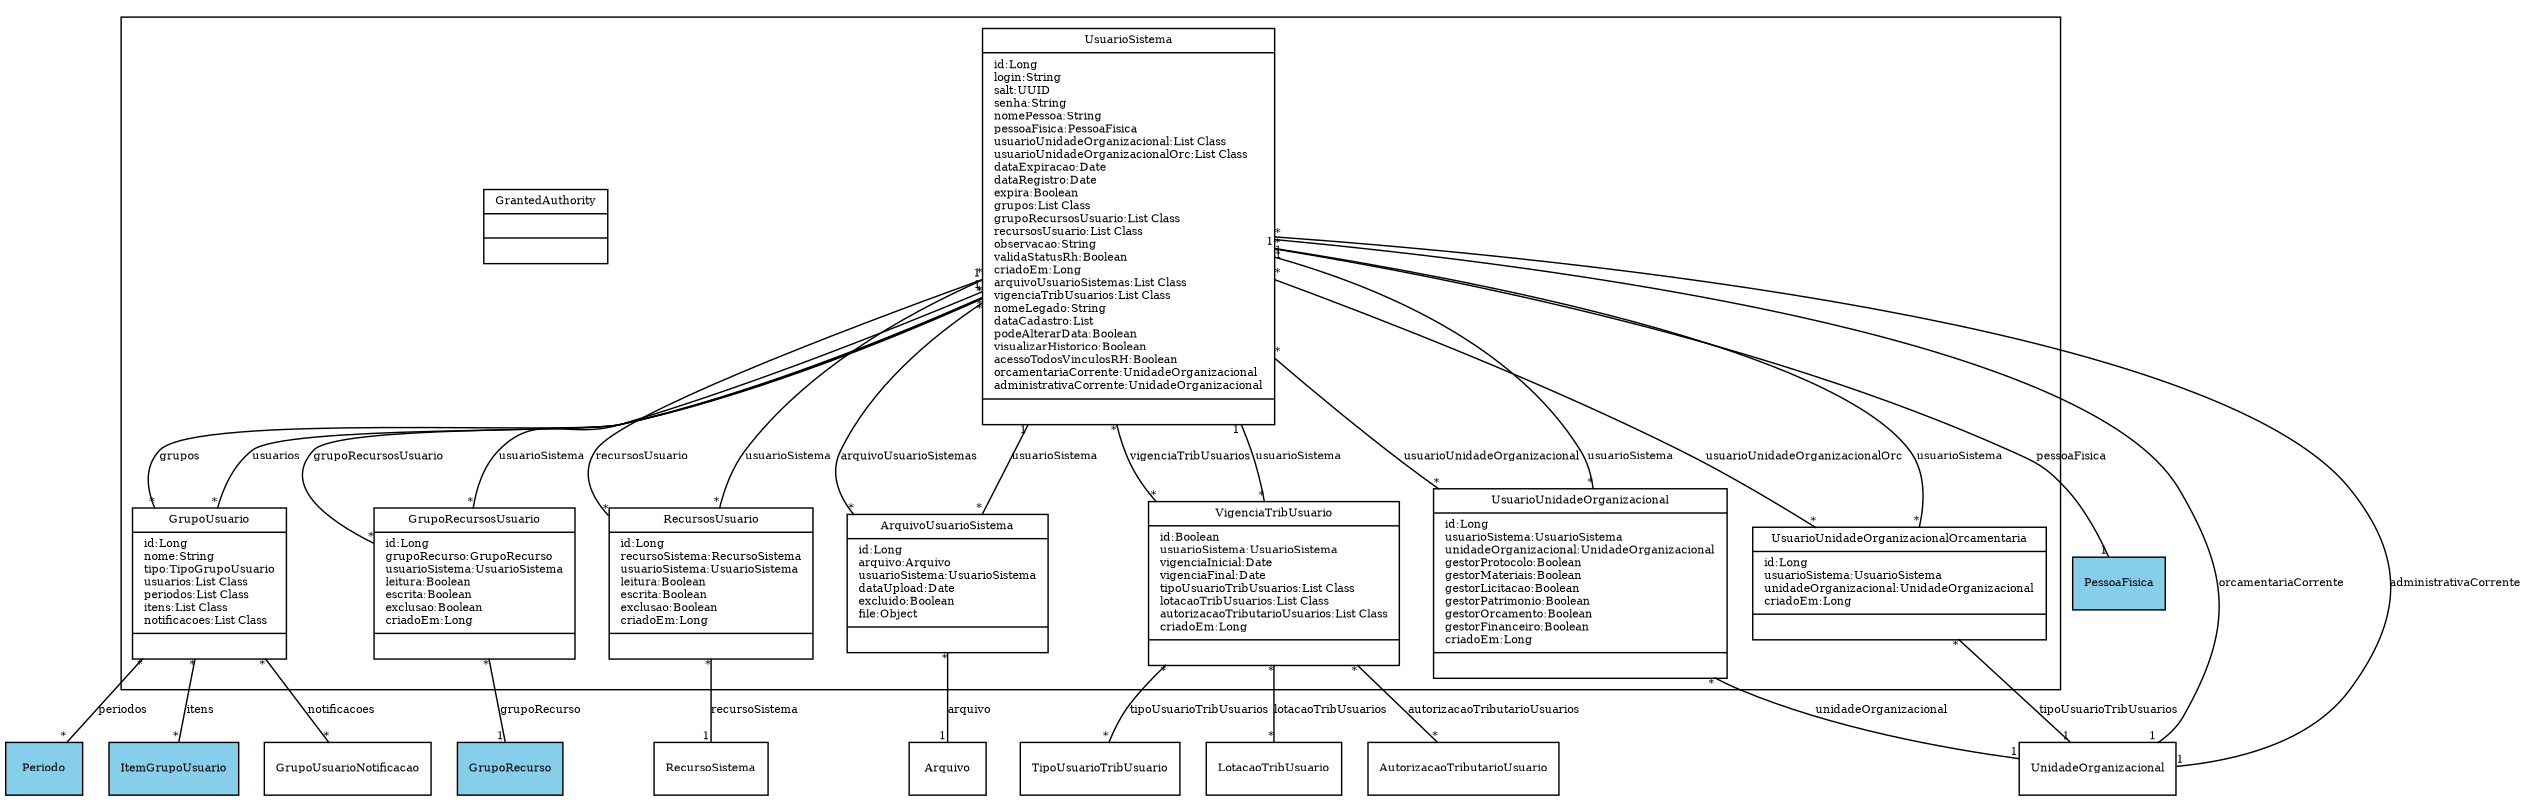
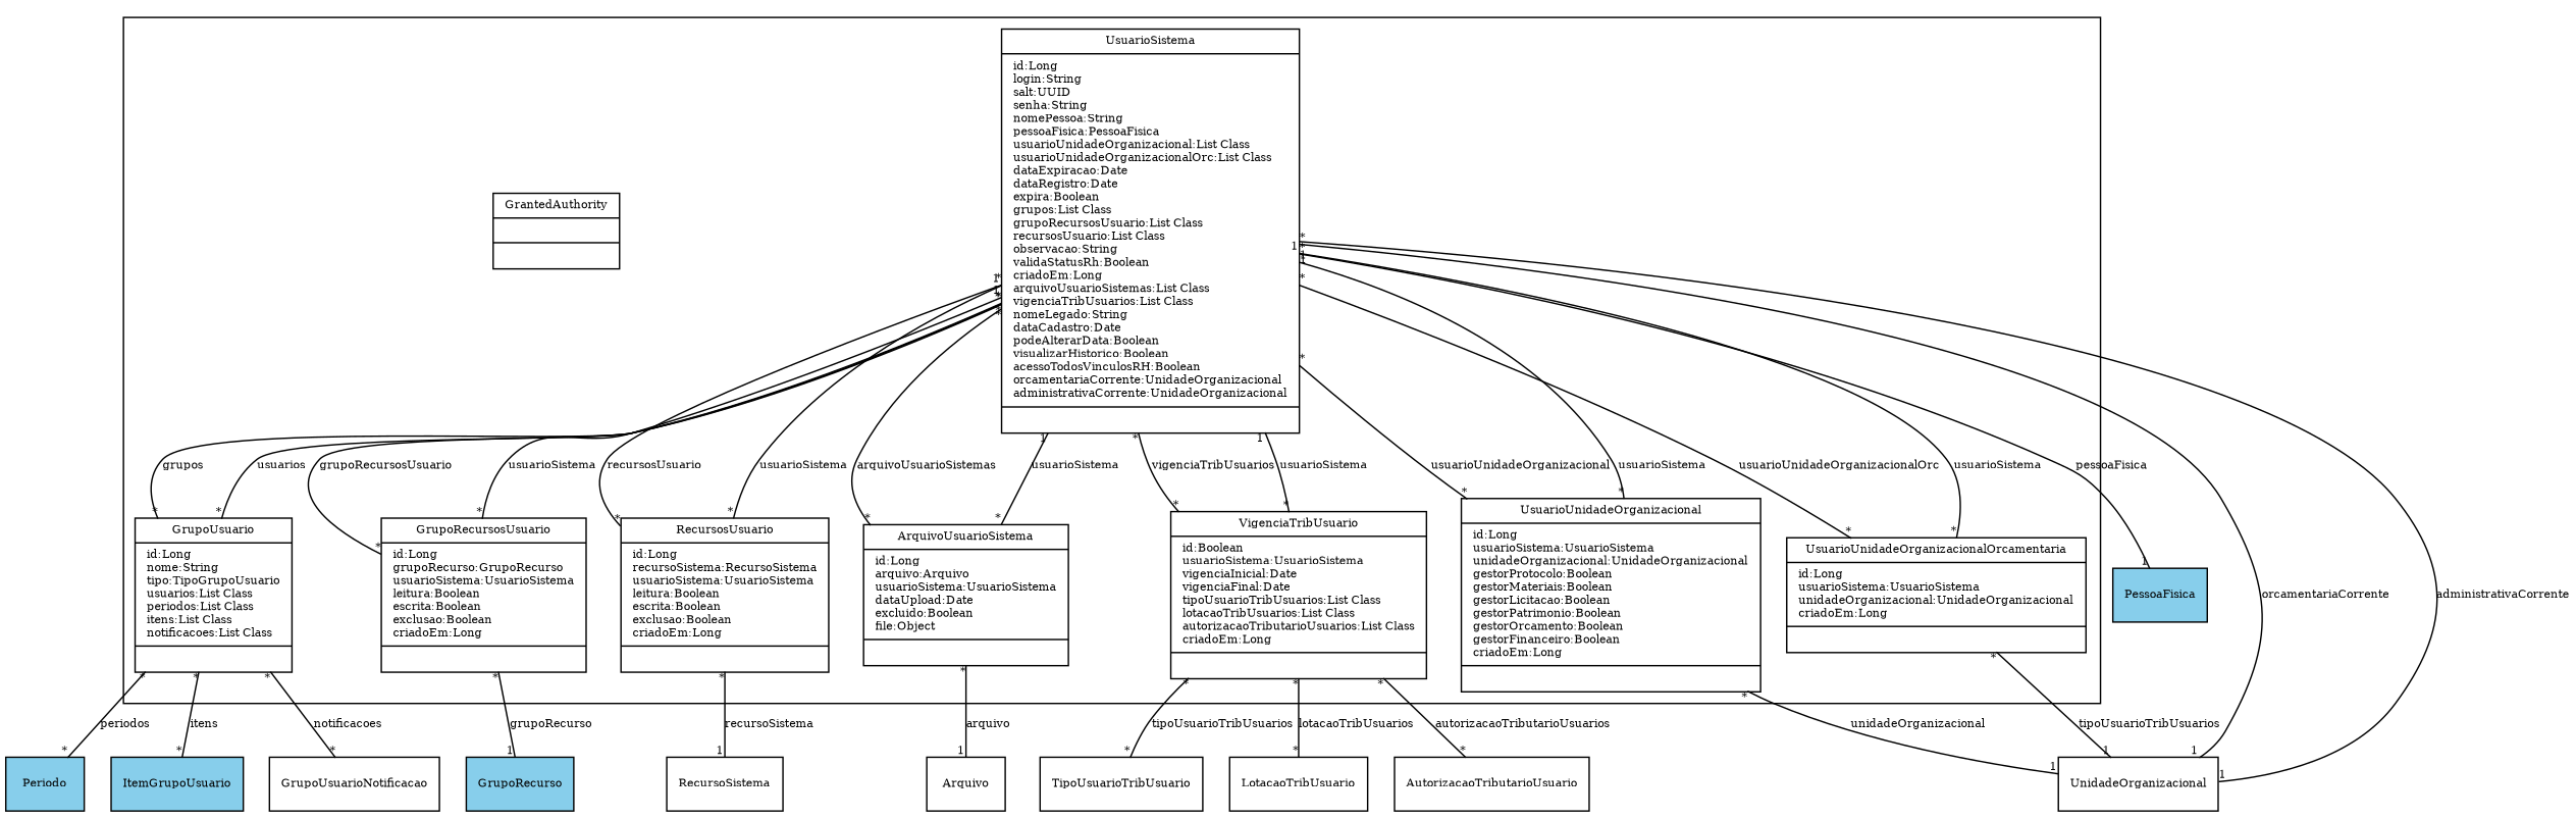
  digraph {
    fontname="Times-Roman"
    fontsize=8
    node [fillcolor=white fontname="Times-Roman" fontsize=8 shape=record style=filled]
    edge [arrowhead=none fontname="Times-Roman" fontsize=8 headlabel="*" taillabel="*"]
-   n1 [label="{UsuarioSistema|id:Long\llogin:String\lsalt:UUID\lsenha:String\lnomePessoa:String\lpessoaFisica:PessoaFisica\lusuarioUnidadeOrganizacional:List Class\lusuarioUnidadeOrganizacionalOrc:List Class\ldataExpiracao:Date\ldataRegistro:Date\lexpira:Boolean\lgrupos:List Class\lgrupoRecursosUsuario:List Class\lrecursosUsuario:List Class\lobservacao:String\lvalidaStatusRh:Boolean\lcriadoEm:Long\larquivoUsuarioSistemas:List Class\lvigenciaTribUsuarios:List Class\lnomeLegado:String\ldataCadastro:List\lpodeAlterarData:Boolean\lvisualizarHistorico:Boolean\lacessoTodosVinculosRH:Boolean\lorcamentariaCorrente:UnidadeOrganizacional\ladministrativaCorrente:UnidadeOrganizacional\l|\l}"]
+   n1 [label="{UsuarioSistema|id:Long\llogin:String\lsalt:UUID\lsenha:String\lnomePessoa:String\lpessoaFisica:PessoaFisica\lusuarioUnidadeOrganizacional:List Class\lusuarioUnidadeOrganizacionalOrc:List Class\ldataExpiracao:Date\ldataRegistro:Date\lexpira:Boolean\lgrupos:List Class\lgrupoRecursosUsuario:List Class\lrecursosUsuario:List Class\lobservacao:String\lvalidaStatusRh:Boolean\lcriadoEm:Long\larquivoUsuarioSistemas:List Class\lvigenciaTribUsuarios:List Class\lnomeLegado:String\ldataCadastro:Date\lpodeAlterarData:Boolean\lvisualizarHistorico:Boolean\lacessoTodosVinculosRH:Boolean\lorcamentariaCorrente:UnidadeOrganizacional\ladministrativaCorrente:UnidadeOrganizacional\l|\l}"]
    n2 [label="{GrantedAuthority||\l}"]
    n3 [label="{UsuarioUnidadeOrganizacional|id:Long\lusuarioSistema:UsuarioSistema\lunidadeOrganizacional:UnidadeOrganizacional\lgestorProtocolo:Boolean\lgestorMateriais:Boolean\lgestorLicitacao:Boolean\lgestorPatrimonio:Boolean\lgestorOrcamento:Boolean\lgestorFinanceiro:Boolean\lcriadoEm:Long\l|\l}"]
    n4 [label="{UsuarioUnidadeOrganizacionalOrcamentaria|id:Long\lusuarioSistema:UsuarioSistema\lunidadeOrganizacional:UnidadeOrganizacional\lcriadoEm:Long\l|\l}"]
    n5 [label="{GrupoUsuario|id:Long\lnome:String\ltipo:TipoGrupoUsuario\lusuarios:List Class\lperiodos:List Class\litens:List Class\lnotificacoes:List Class\l|\l}"]
    n6 [label="{GrupoRecursosUsuario|id:Long\lgrupoRecurso:GrupoRecurso\lusuarioSistema:UsuarioSistema\lleitura:Boolean\lescrita:Boolean\lexclusao:Boolean\lcriadoEm:Long\l|\l}"]
    n7 [label="{RecursosUsuario|id:Long\lrecursoSistema:RecursoSistema\lusuarioSistema:UsuarioSistema\lleitura:Boolean\lescrita:Boolean\lexclusao:Boolean\lcriadoEm:Long\l|\l}"]
    n8 [label="{ArquivoUsuarioSistema|id:Long\larquivo:Arquivo\lusuarioSistema:UsuarioSistema\ldataUpload:Date\lexcluido:Boolean\lfile:Object\l|\l}"]
    n9 [label="{VigenciaTribUsuario|id:Boolean\lusuarioSistema:UsuarioSistema\lvigenciaInicial:Date\lvigenciaFinal:Date\ltipoUsuarioTribUsuarios:List Class\llotacaoTribUsuarios:List Class\lautorizacaoTributarioUsuarios:List Class\lcriadoEm:Long\l|\l}"]
    PessoaFisica [fillcolor=skyblue]
    UnidadeOrganizacional
    Periodo [fillcolor=skyblue]
    ItemGrupoUsuario [fillcolor=skyblue]
    GrupoUsuarioNotificacao
    GrupoRecurso [fillcolor=skyblue]
    RecursoSistema
    Arquivo
    TipoUsuarioTribUsuario
    LotacaoTribUsuario
    AutorizacaoTributarioUsuario
    subgraph cluster_1 {
      n1
      n2
      n3
      n4
      n5
      n6
      n7
      n8
      n9
    }
    n1 -> n3 [label=usuarioUnidadeOrganizacional]
    n1 -> n4 [label=usuarioUnidadeOrganizacionalOrc]
    n1 -> n5 [label=grupos]
    n1 -> n6 [label=grupoRecursosUsuario]
    n1 -> n7 [label=recursosUsuario]
    n1 -> n8 [label=arquivoUsuarioSistemas]
    n1 -> n9 [label=vigenciaTribUsuarios]
    n1 -> PessoaFisica [headlabel=1 label=pessoaFisica taillabel=1]
    n1 -> UnidadeOrganizacional [headlabel=1 label=orcamentariaCorrente]
    n1 -> UnidadeOrganizacional [headlabel=1 label=administrativaCorrente]
    n3 -> n1 [headlabel=1 label=usuarioSistema]
    n3 -> UnidadeOrganizacional [headlabel=1 label=unidadeOrganizacional]
    n4 -> n1 [headlabel=1 label=usuarioSistema]
    n4 -> UnidadeOrganizacional [headlabel=1 label=tipoUsuarioTribUsuarios]
    n5 -> n1 [label=usuarios]
    n5 -> Periodo [label=periodos]
    n5 -> ItemGrupoUsuario [label=itens]
    n5 -> GrupoUsuarioNotificacao [label=notificacoes]
    n6 -> n1 [headlabel=1 label=usuarioSistema]
    n6 -> GrupoRecurso [headlabel=1 label=grupoRecurso]
    n7 -> n1 [headlabel=1 label=usuarioSistema]
    n7 -> RecursoSistema [headlabel=1 label=recursoSistema]
    n8 -> n1 [headlabel=1 label=usuarioSistema]
    n8 -> Arquivo [headlabel=1 label=arquivo]
    n9 -> n1 [headlabel=1 label=usuarioSistema]
    n9 -> TipoUsuarioTribUsuario [label=tipoUsuarioTribUsuarios]
    n9 -> LotacaoTribUsuario [label=lotacaoTribUsuarios]
    n9 -> AutorizacaoTributarioUsuario [label=autorizacaoTributarioUsuarios]
  }
